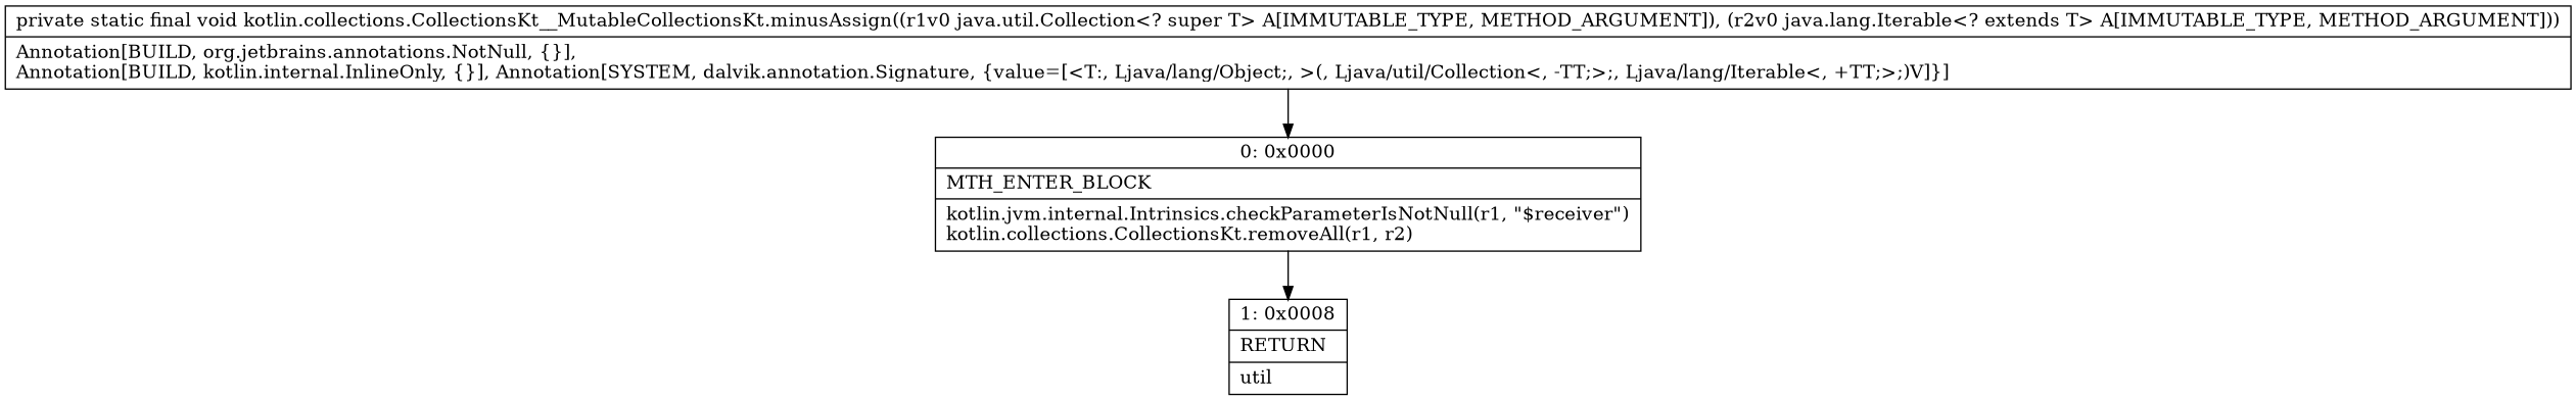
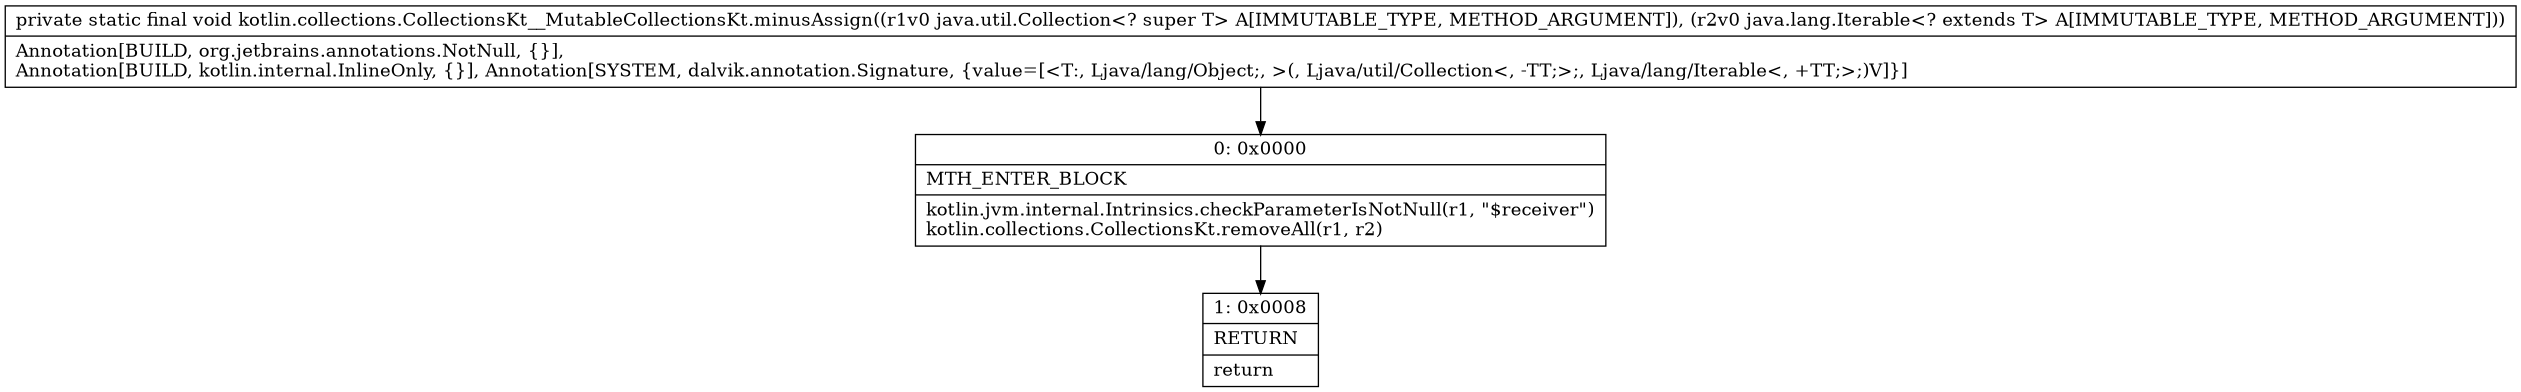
  digraph {
    node [shape=record]
    n1 [label="{0\:\ 0x0000|MTH_ENTER_BLOCK\l|kotlin.jvm.internal.Intrinsics.checkParameterIsNotNull(r1, \"$receiver\")\lkotlin.collections.CollectionsKt.removeAll(r1, r2)\l}"]
-   n2 [label="{1\:\ 0x0008|RETURN\l|util\l}"]
+   n2 [label="{1\:\ 0x0008|RETURN\l|return\l}"]
    n3 [label="{private static final void kotlin.collections.CollectionsKt__MutableCollectionsKt.minusAssign((r1v0 java.util.Collection\<? super T\> A[IMMUTABLE_TYPE, METHOD_ARGUMENT]), (r2v0 java.lang.Iterable\<? extends T\> A[IMMUTABLE_TYPE, METHOD_ARGUMENT]))  | Annotation[BUILD, org.jetbrains.annotations.NotNull, \{\}], \lAnnotation[BUILD, kotlin.internal.InlineOnly, \{\}], Annotation[SYSTEM, dalvik.annotation.Signature, \{value=[\<T:, Ljava\/lang\/Object;, \>(, Ljava\/util\/Collection\<, \-TT;\>;, Ljava\/lang\/Iterable\<, +TT;\>;)V]\}]\l}"]
    n1 -> n2
    n3 -> n1
  }
